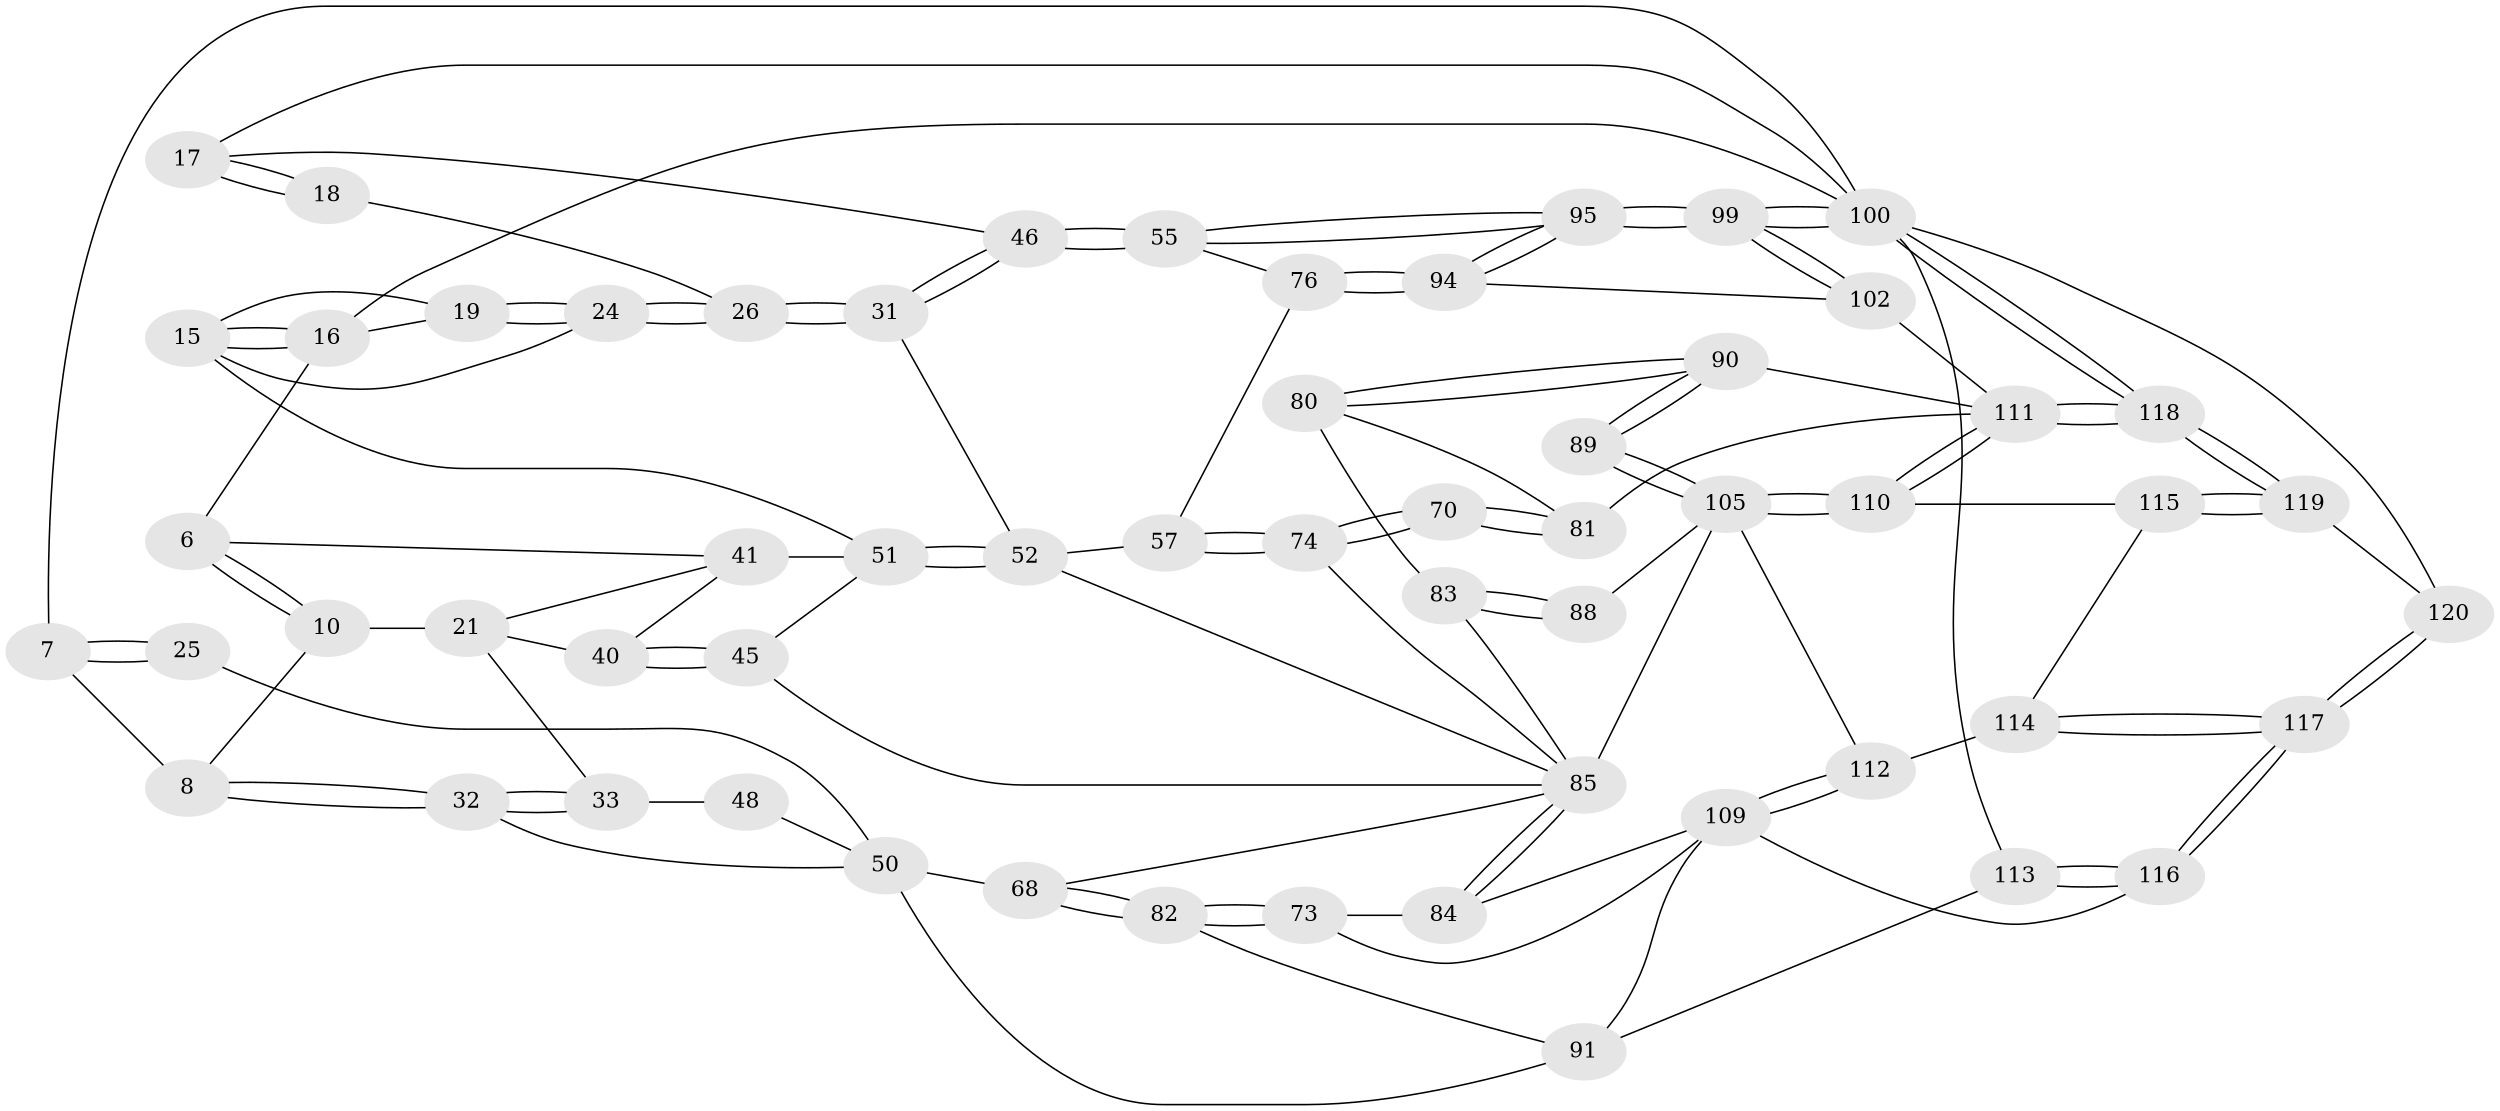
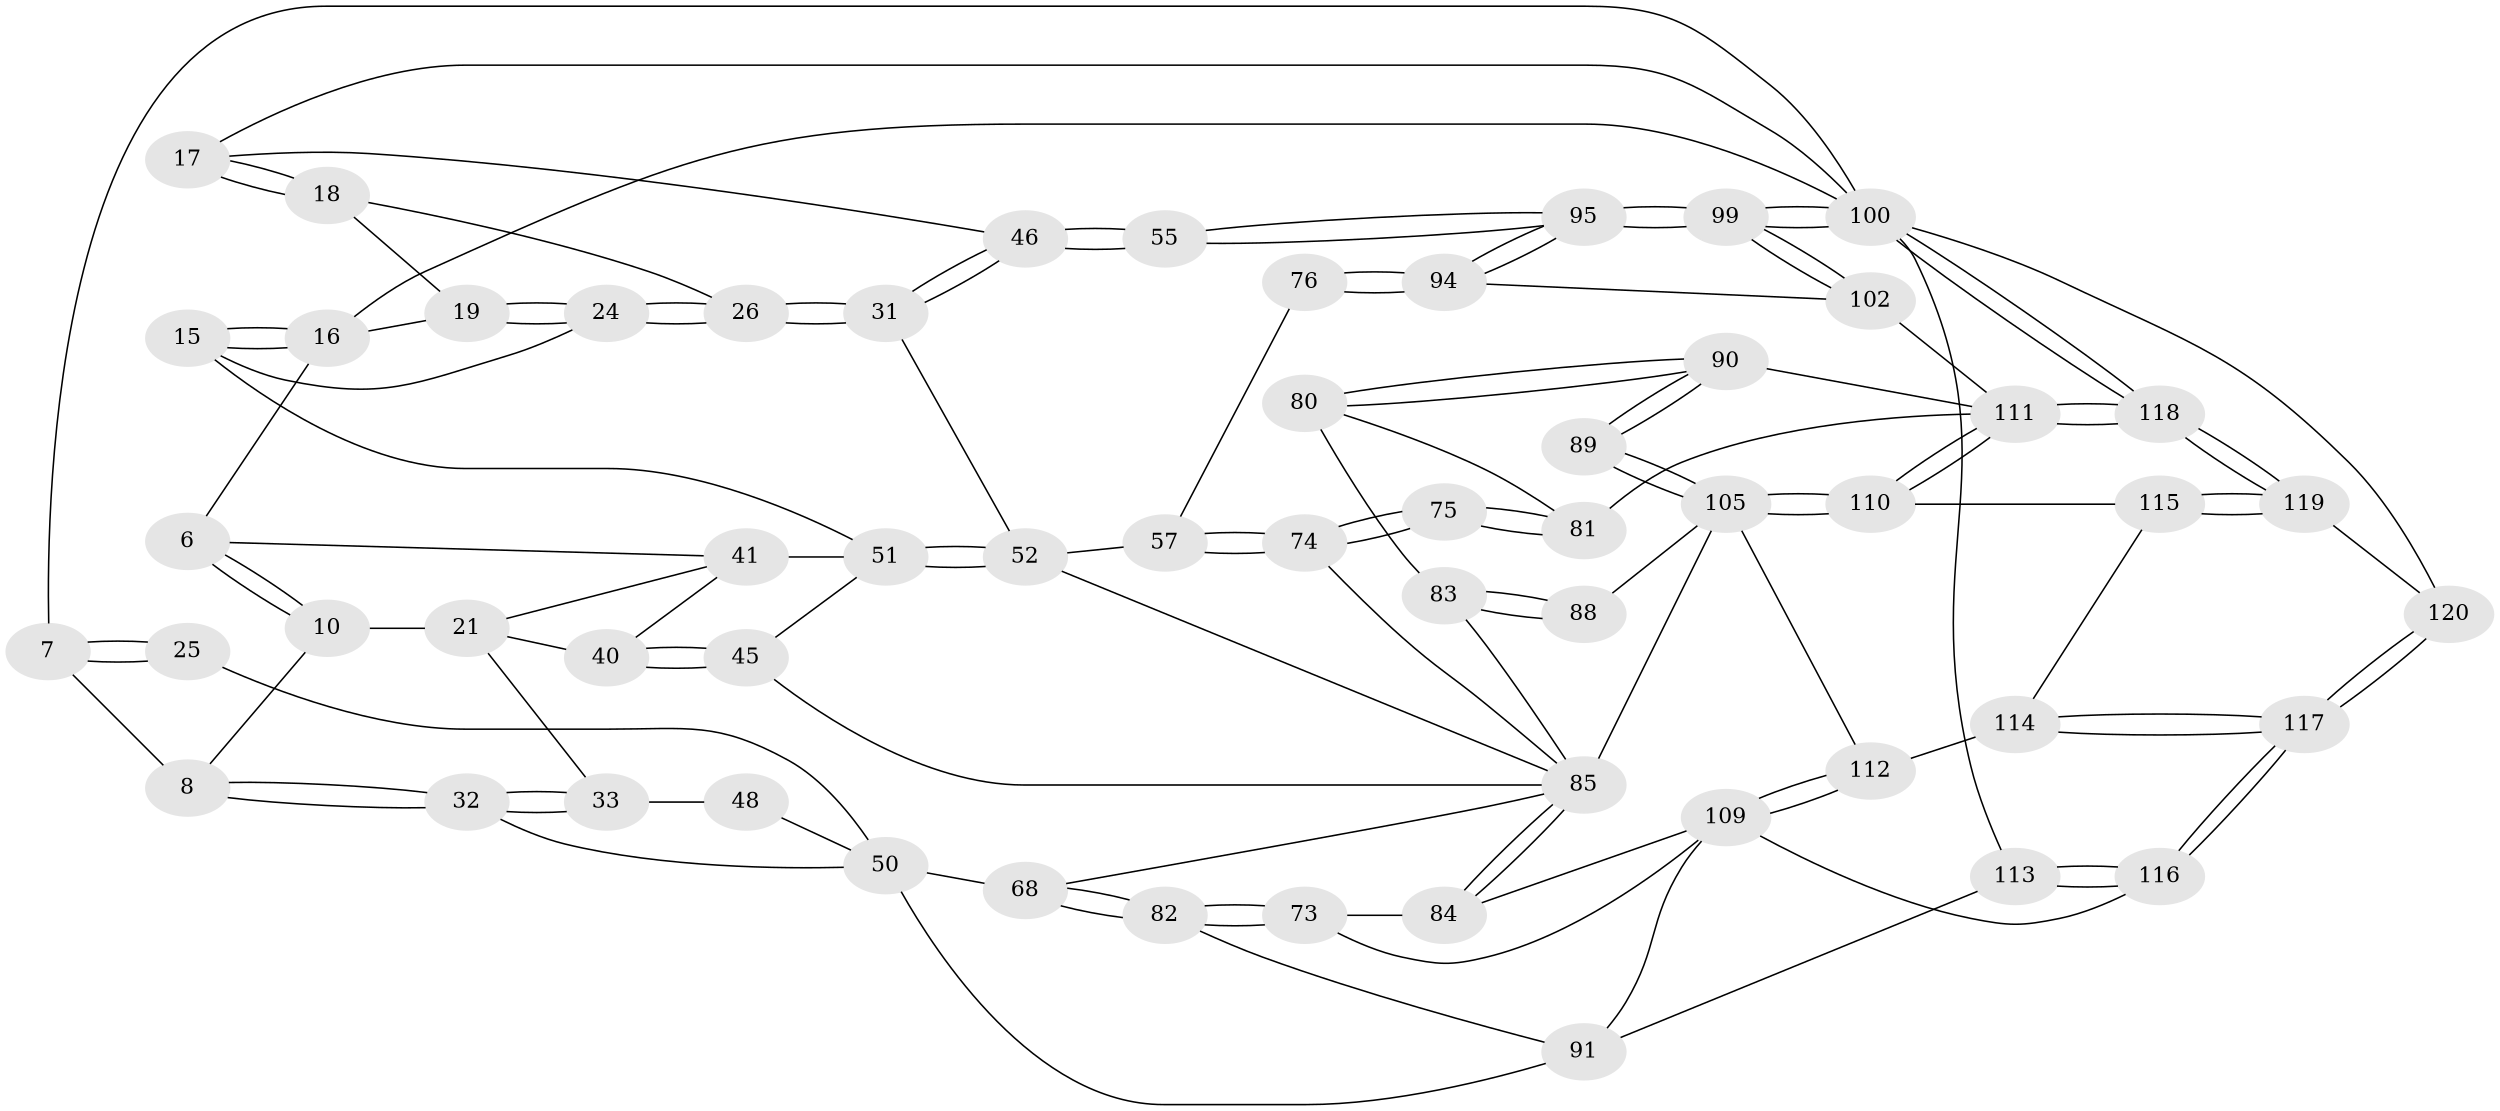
  graph {
    rankdir=LR
    node [color=gray90 style=filled]
    6 [super="+5"]
    10 [super="+9"]
    16 [super="+4"]
    41 [super="+36+13"]
    21 [super="+11+20"]
    100 [super="+3+63"]
    19
    51 [super="+37+27+47"]
    7 [super="+1+2"]
    8
    25
    32
    50 [super="+49+34+35"]
    113 [super="+66"]
    118
    120
    33
    40 [super="+22"]
    15
    24
    26
    52 [super="+28+29+30"]
    17
    18
    46
    55
    31
    48 [super="+39"]
    45
    68
    91 [super="+77+67"]
    85 [super="+82+69"]
    57 [super="+53+56"]
    105 [super="+104+86+87"]
    76 [super="+54"]
    95
    n37 [label=82]
    109 [super="+98+93"]
    74 [super="+60"]
    94
    99
-   75 [label=70]
+   75
    73
    84 [super="+71+70"]
    112
    116 [super="+108+107"]
    81
    111 [super="+103+101+96"]
    102 [super="+97"]
    80
    83 [super="+78+79"]
    90
    88
    110
    89
    119
    115
    114
    117
    6 -- 10
    6 -- 10
    6 -- 16
    6 -- 41
    10 -- 21 [weight=2]
    16 -- 100
    16 -- 19
    41 -- 51 [weight=3]
    21 -- 41
    21 -- 33
    21 -- 40
    100 -- 113
    100 -- 118
    100 -- 118
    100 -- 120
    19 -- 24
    19 -- 24
    51 -- 52 [weight=2]
    51 -- 52
    7 -- 100 [weight=2]
    7 -- 8
    7 -- 25 [weight=2]
    7 -- 25
    8 -- 10
    8 -- 32
    8 -- 32
    25 -- 50
    32 -- 50
    32 -- 33
    32 -- 33
    50 -- 68
    50 -- 91
    113 -- 116 [weight=3]
    113 -- 116
    118 -- 119
    118 -- 119
    33 -- 48
    40 -- 41 [weight=2]
    40 -- 45
    40 -- 45
    15 -- 16
    15 -- 16
    15 -- 51
    15 -- 24
    24 -- 26
    24 -- 26
    26 -- 31
    26 -- 31
    52 -- 85
    52 -- 57 [weight=2]
    17 -- 100
    17 -- 18
    17 -- 18
    17 -- 46
-   15 -- 19
+   18 -- 19
    18 -- 26
    46 -- 55
    46 -- 55
-   55 -- 76
    55 -- 95
    55 -- 95
    31 -- 52
    31 -- 46
    31 -- 46
    48 -- 50 [weight=2]
    45 -- 51
    45 -- 85
    68 -- 85
    68 -- n37
    68 -- n37
    91 -- 113 [weight=2]
    91 -- 109
    85 -- 105
    57 -- 76
    57 -- 74 [weight=2]
    57 -- 74
    105 -- 112
    105 -- 110
    105 -- 110
    76 -- 94
    76 -- 94
    95 -- 99
    95 -- 99
    n37 -- 91
    n37 -- 73
    n37 -- 73
    109 -- 112
    109 -- 112
    109 -- 116 [weight=2]
    74 -- 85
    74 -- 75
    74 -- 75
    94 -- 95
    94 -- 95
    94 -- 102
    99 -- 100
    99 -- 100
    99 -- 102
    99 -- 102
    75 -- 81
    75 -- 81
    73 -- 109
    73 -- 84
    84 -- 85 [weight=3]
    84 -- 85
    84 -- 109
    112 -- 114
    116 -- 117
    116 -- 117
    81 -- 111
    111 -- 118
    111 -- 118
    102 -- 111 [weight=2]
    80 -- 81
    80 -- 83
    80 -- 90
    80 -- 90
    83 -- 85 [weight=2]
    83 -- 88 [weight=2]
    83 -- 88
    90 -- 111
    88 -- 105
    110 -- 111
    110 -- 111
    110 -- 115
    89 -- 105 [weight=2]
    89 -- 105
    89 -- 90
    89 -- 90
    119 -- 120
    115 -- 119
    115 -- 119
    114 -- 115
    114 -- 117
    114 -- 117
    117 -- 120
    117 -- 120
  }
